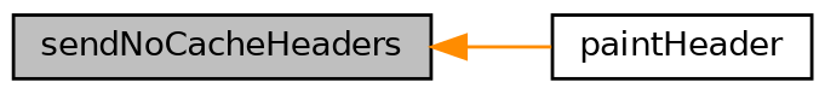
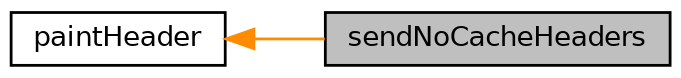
  digraph {
    rankdir=LR
    node [color=black fontname=Helvetica fontsize=10 shape=record style=filled]
    n1 [fillcolor=grey75 fontcolor=black height=0.2 label=sendNoCacheHeaders width=0.4]
    n2 [fillcolor=white height=0.2 label=paintHeader width=0.4]
-   n1 -> n2 [color=darkorange dir=back fontname=Helvetica fontsize=10 labelfontname=Helvetica labelfontsize=10 style=solid]
+   n2 -> n1 [color=darkorange dir=back fontname=Helvetica fontsize=10 labelfontname=Helvetica labelfontsize=10 style=solid]
  }
